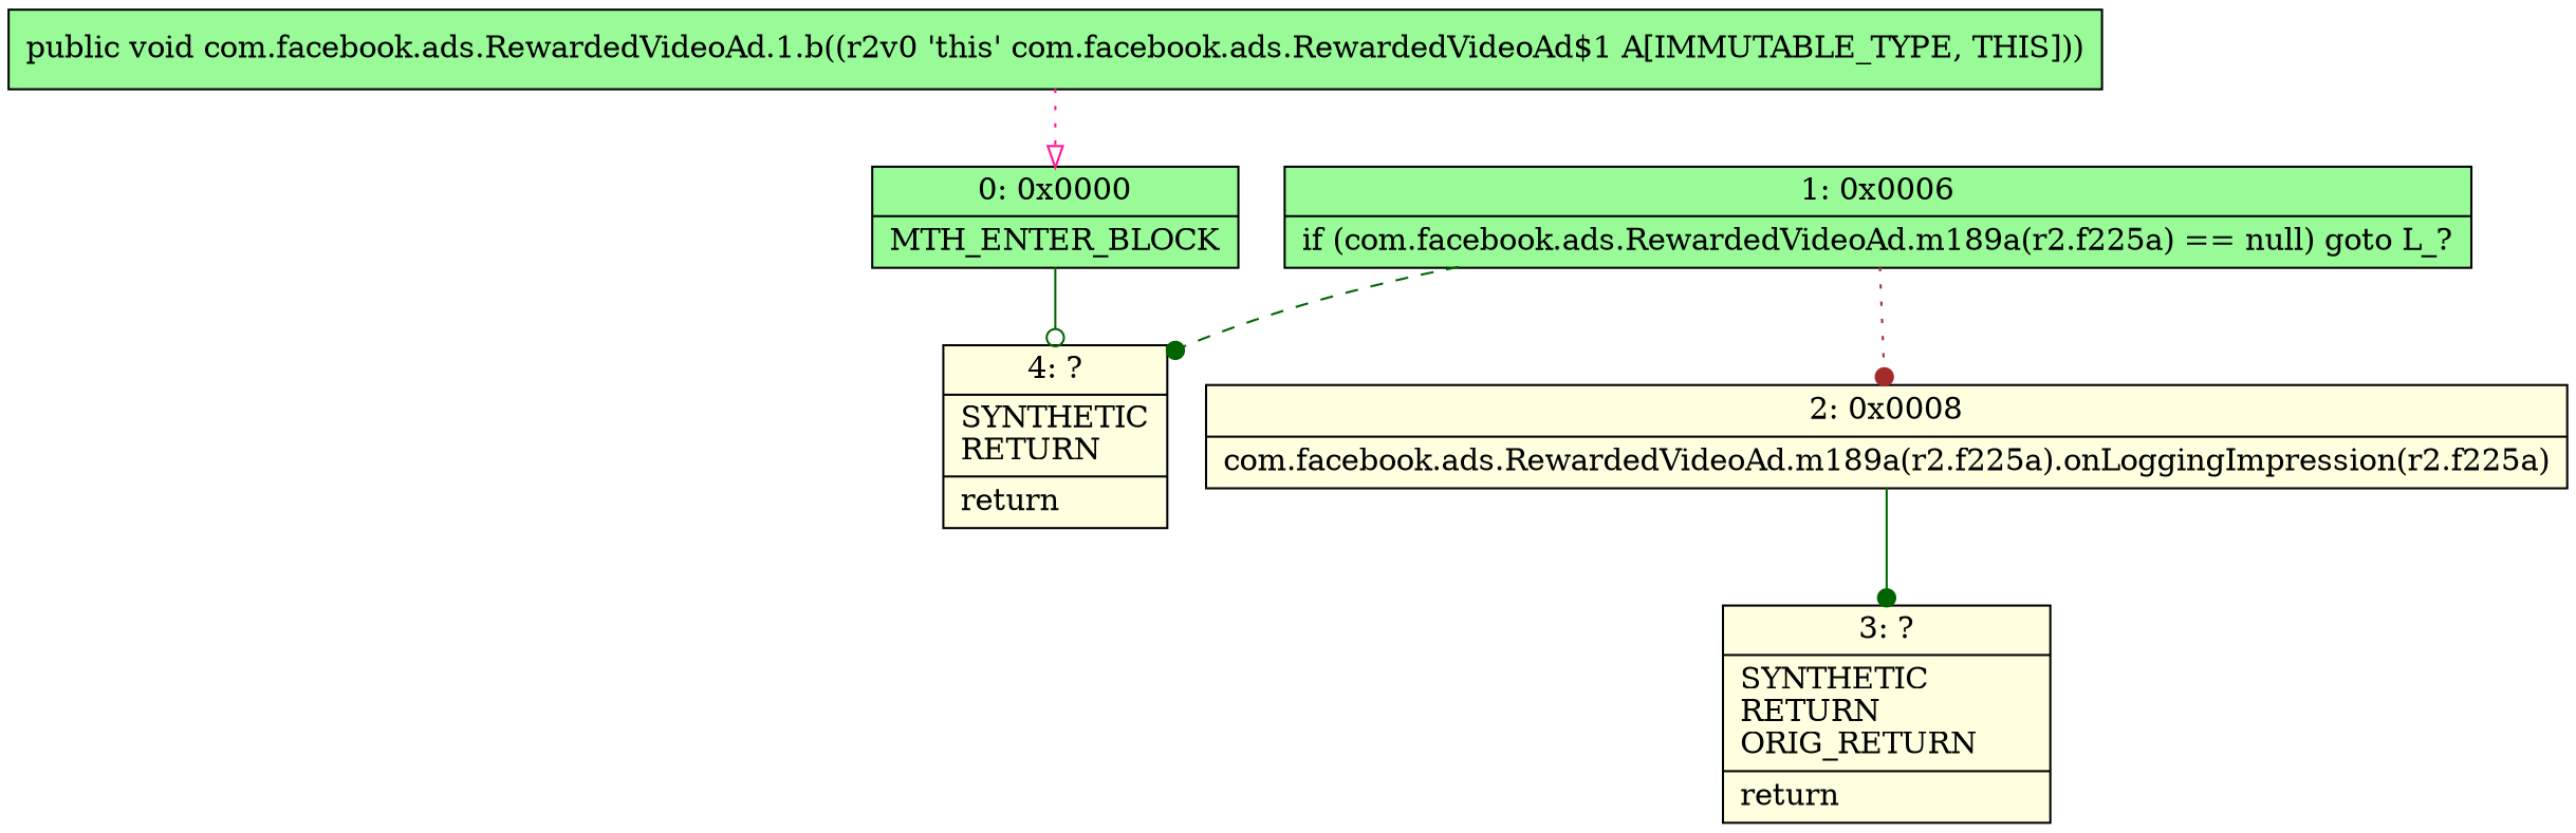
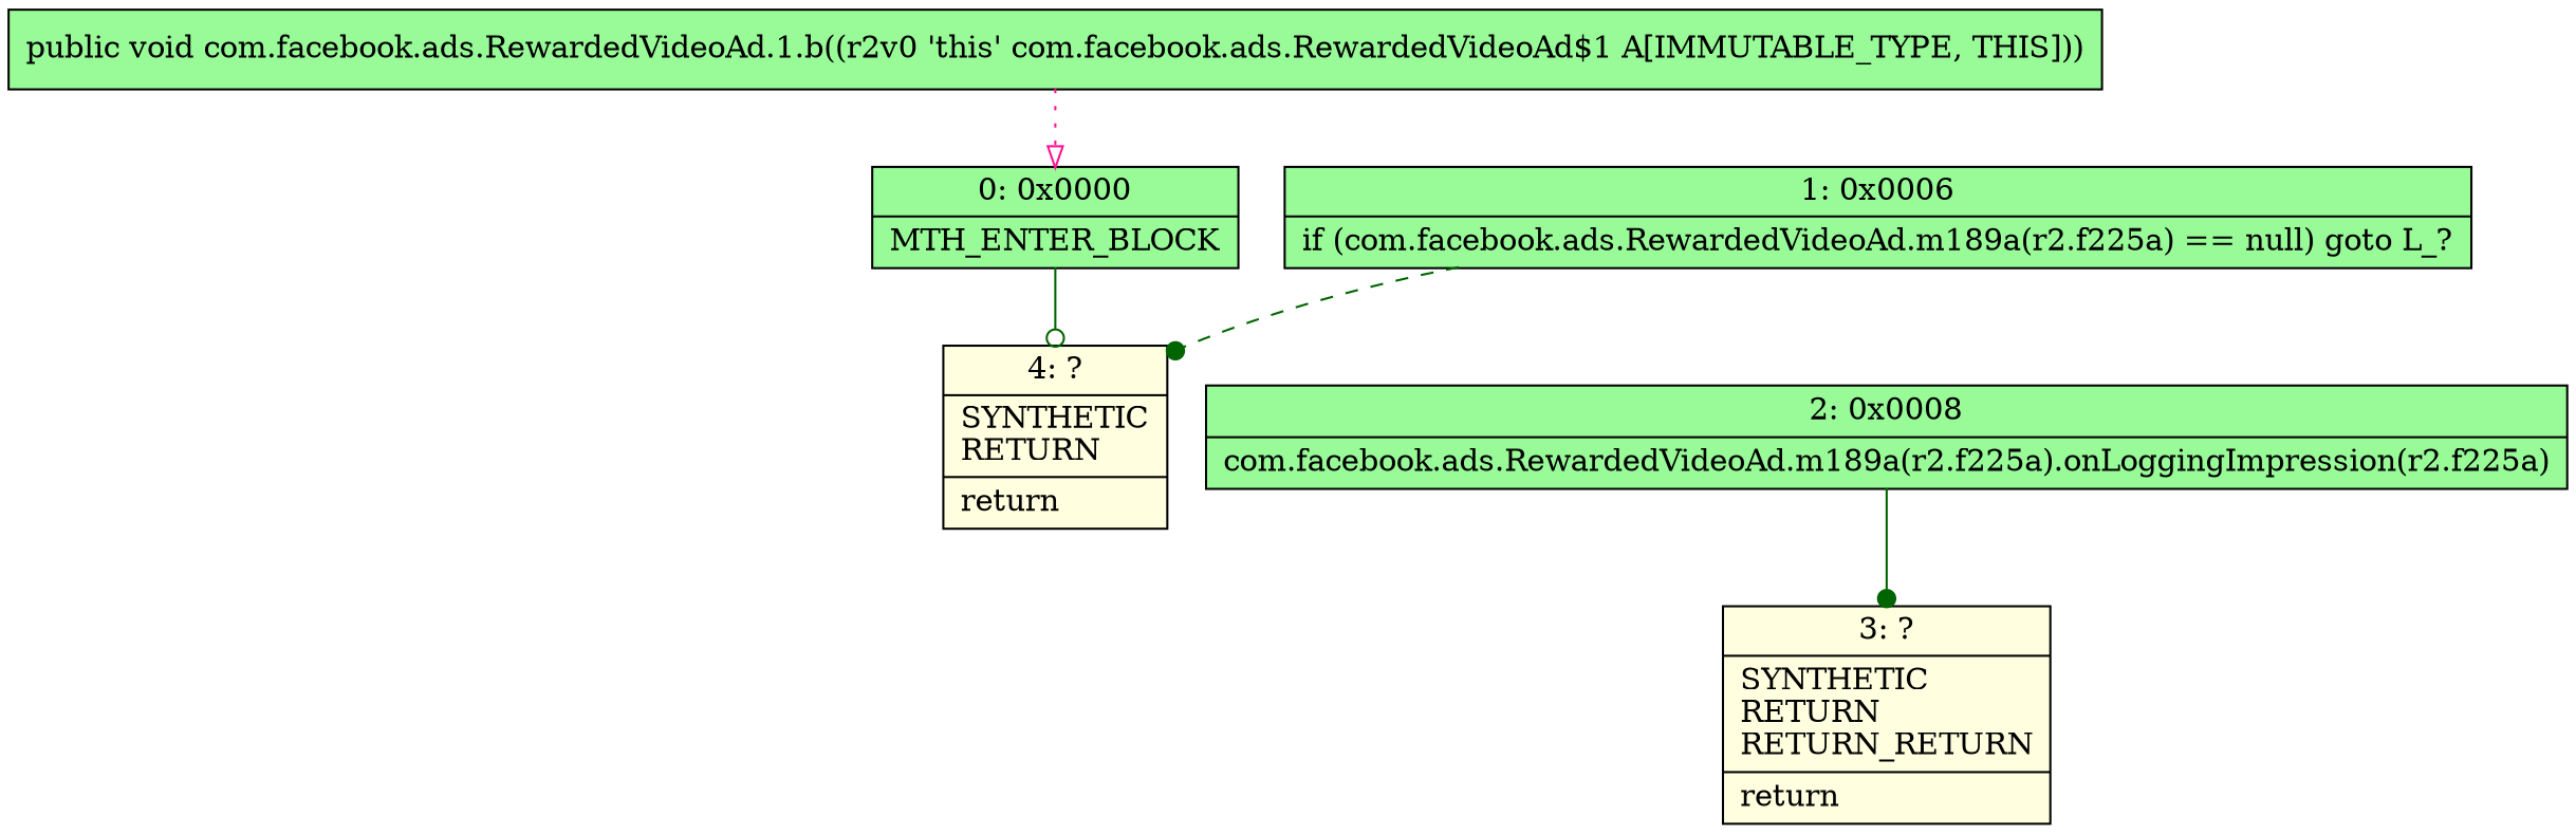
  digraph {
    node [fillcolor=palegreen shape=record style=filled]
    edge [arrowhead=dot color=darkgreen style=solid]
    n1 [label="{0\:\ 0x0000|MTH_ENTER_BLOCK\l}"]
    n2 [fillcolor=lightyellow label="{4\:\ ?|SYNTHETIC\lRETURN\l|return\l}"]
    n3 [label="{1\:\ 0x0006|if (com.facebook.ads.RewardedVideoAd.m189a(r2.f225a) == null) goto L_?\l}"]
-   n4 [fillcolor=lightyellow label="{2\:\ 0x0008|com.facebook.ads.RewardedVideoAd.m189a(r2.f225a).onLoggingImpression(r2.f225a)\l}"]
-   n5 [fillcolor=lightyellow label="{3\:\ ?|SYNTHETIC\lRETURN\lORIG_RETURN\l|return\l}"]
+   n4 [label="{2\:\ 0x0008|com.facebook.ads.RewardedVideoAd.m189a(r2.f225a).onLoggingImpression(r2.f225a)\l}"]
+   n5 [fillcolor=lightyellow label="{3\:\ ?|SYNTHETIC\lRETURN\lRETURN_RETURN\l|return\l}"]
    n6 [label="{public void com.facebook.ads.RewardedVideoAd.1.b((r2v0 'this' com.facebook.ads.RewardedVideoAd$1 A[IMMUTABLE_TYPE, THIS])) }"]
    n1 -> n2 [arrowhead=odot]
    n3 -> n2 [style=dashed]
-   n3 -> n4 [color=brown style=dotted]
    n4 -> n5
    n6 -> n1 [arrowhead=onormal color=deeppink style=dotted]
  }
